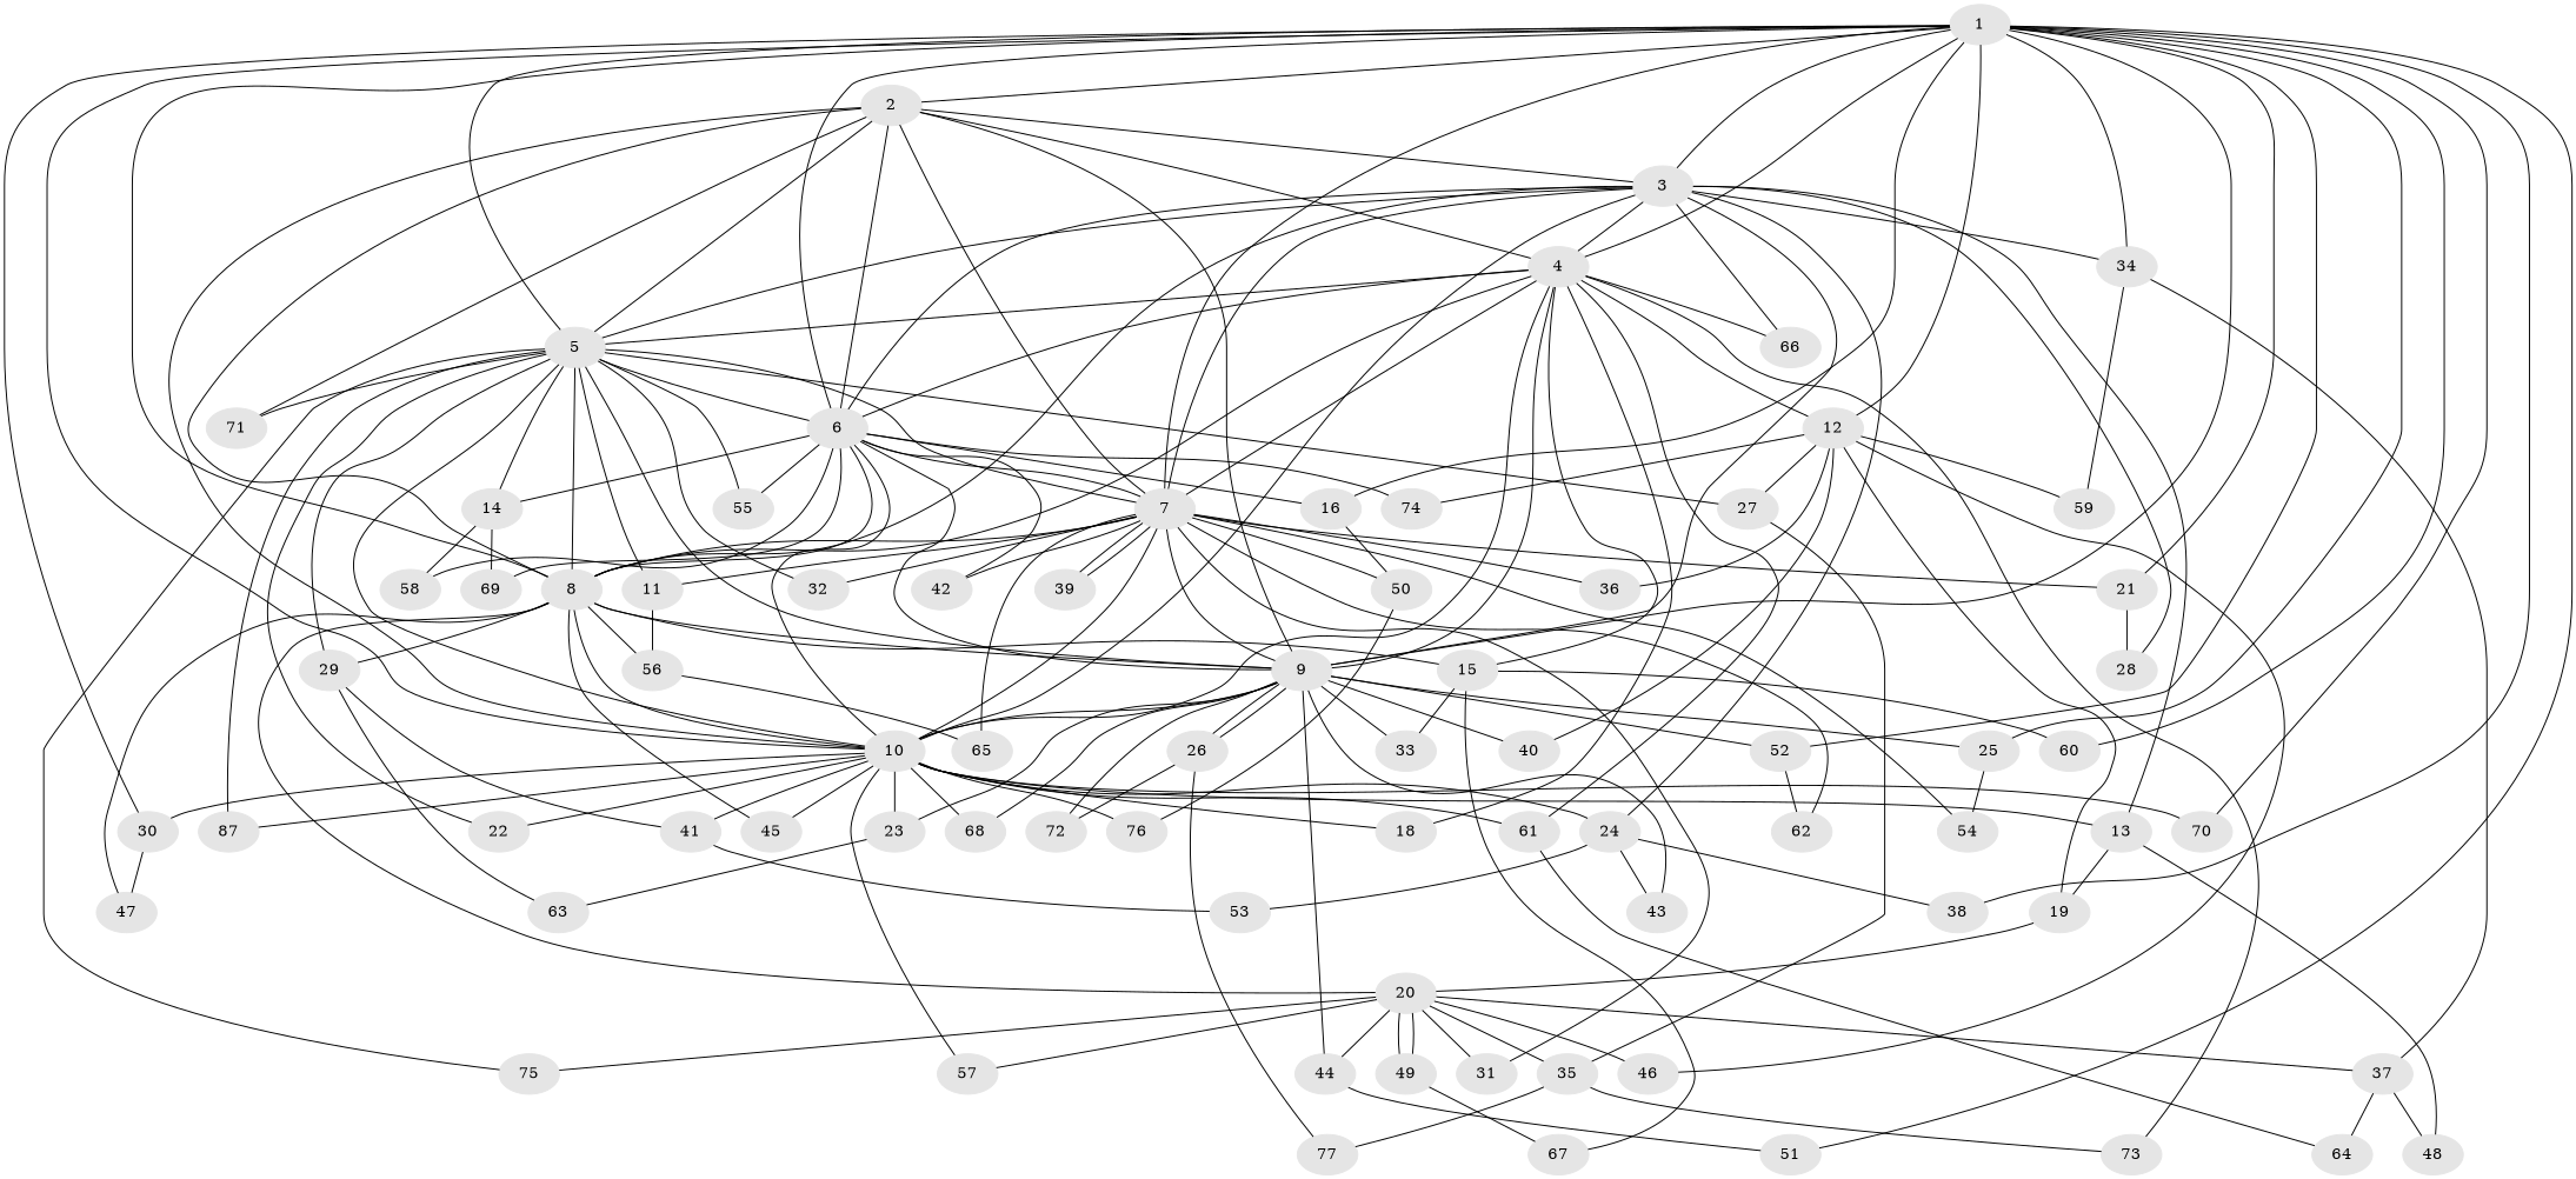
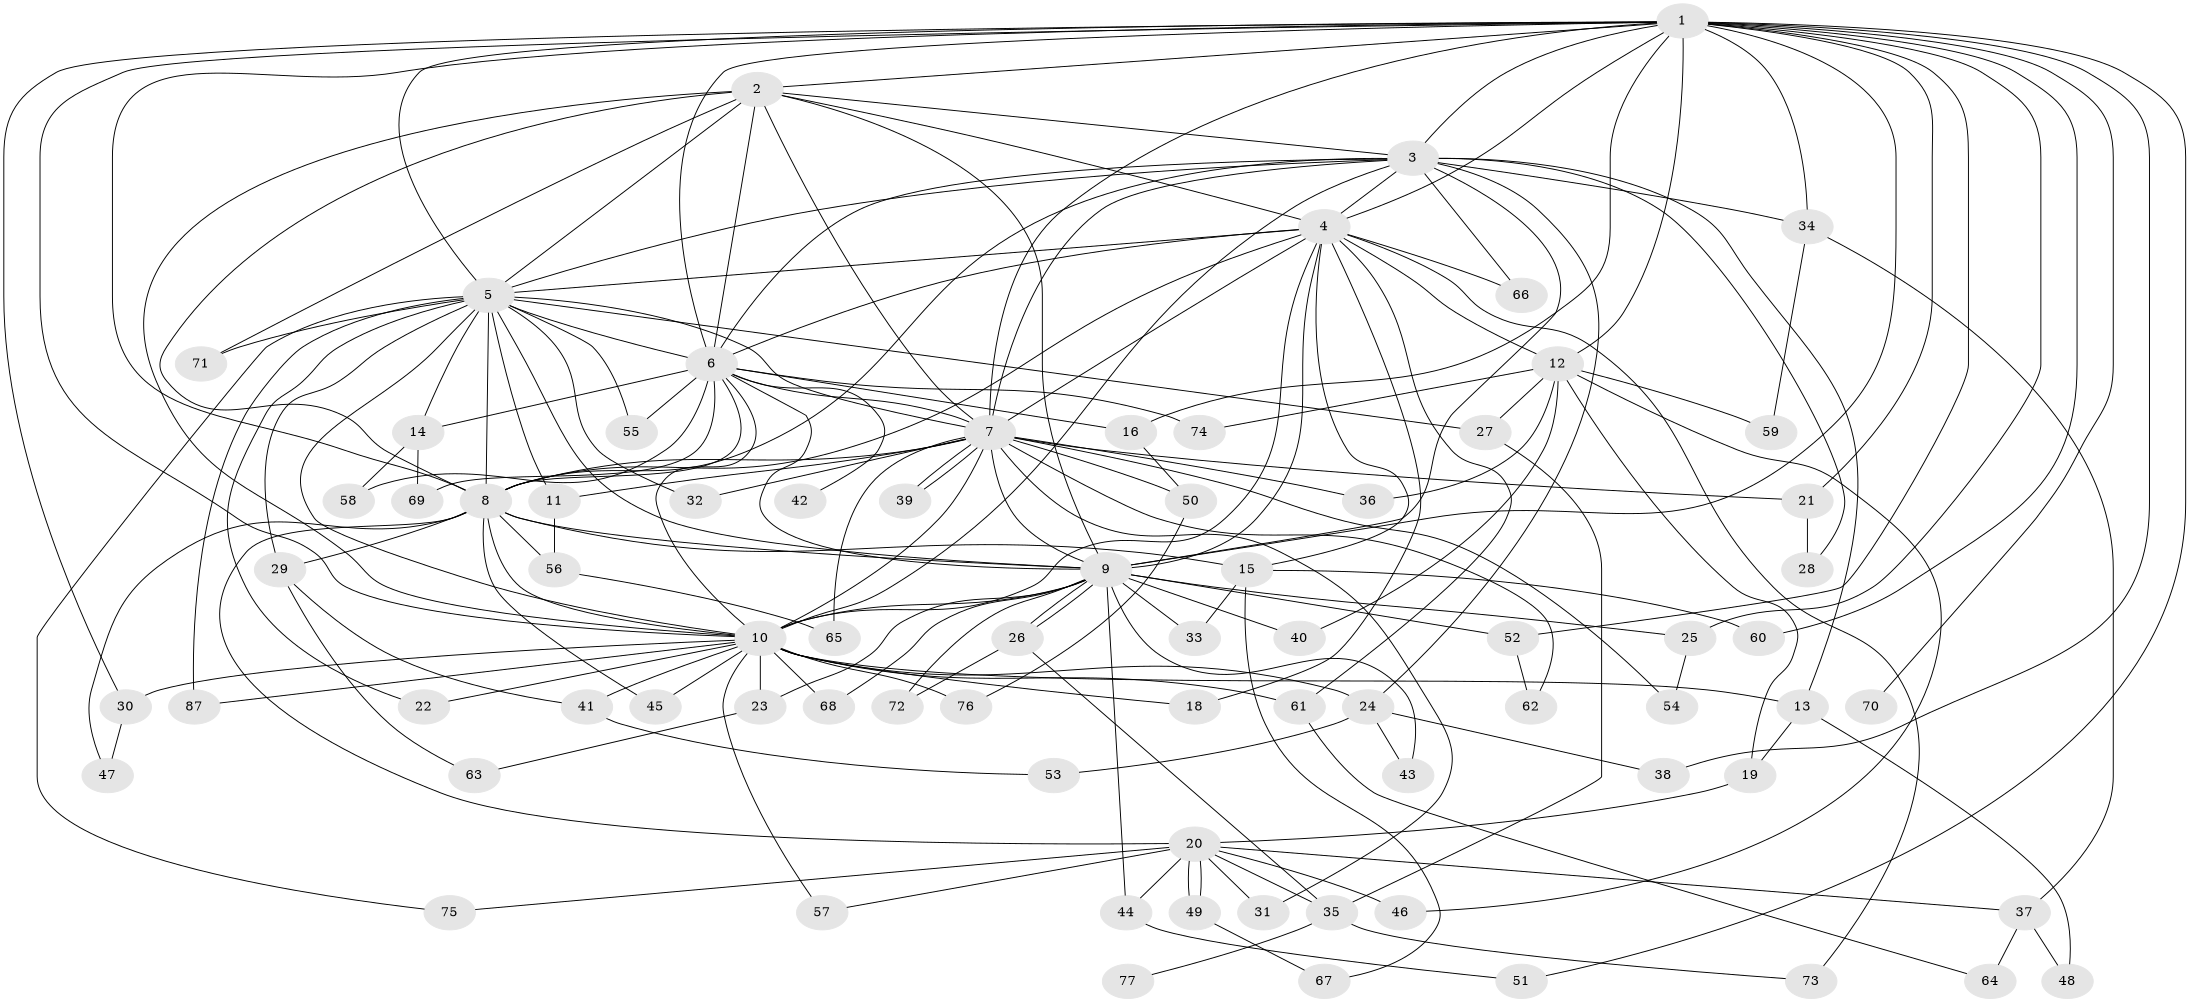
  graph {
    node [color=gray90 style=filled]
    1
    2
    3
    4
    5
    6
    7
    8
    9
    10
    12
    16
    21
    25
    30
    34
    38
    51
    52
    60
    70
    71
    13
    24
    28
    66
    15
    18
    61
    73
    11
    14
    n33 [label=87]
    22
    27
    29
    32
    55
    75
    42
    58
    69
    74
    31
    36
    39
    50
    54
    62
    65
    20
    45
    47
    56
    23
    26
    33
    40
    43
    44
    68
    72
    41
    57
    76
    19
    46
    59
    37
    48
    53
    67
    64
    35
    63
    49
    77
    1 -- 2
    1 -- 3
    1 -- 4
    1 -- 5
    1 -- 6
    1 -- 7
    1 -- 8
    1 -- 9
    1 -- 10
    1 -- 12
    1 -- 16
    1 -- 21
    1 -- 25
    1 -- 30
    1 -- 34
    1 -- 38
    1 -- 51
    1 -- 52
    1 -- 60
    1 -- 70
    2 -- 3
    2 -- 4
    2 -- 5
    2 -- 6
    2 -- 7
    2 -- 8
    2 -- 9
    2 -- 10
    2 -- 71
    3 -- 4
    3 -- 5
    3 -- 6
    3 -- 7
    3 -- 8
    3 -- 9
    3 -- 10
    3 -- 34
    3 -- 13
    3 -- 24
    3 -- 28
    3 -- 66
    4 -- 5
    4 -- 6
    4 -- 7
    4 -- 8
    4 -- 9
    4 -- 10
    4 -- 12
    4 -- 66
    4 -- 15
    4 -- 18
    4 -- 61
    4 -- 73
    5 -- 6
    5 -- 7
    5 -- 8
    5 -- 9
    5 -- 10
    5 -- 71
    5 -- 11
    5 -- 14
    5 -- n33
    5 -- 22
    5 -- 27
    5 -- 29
    5 -- 32
    5 -- 55
    5 -- 75
    6 -- 7
    6 -- 8
    6 -- 9
    6 -- 10
    6 -- 16
    6 -- 14
    6 -- 55
    6 -- 42
    6 -- 58
    6 -- 69
    6 -- 74
    7 -- 8
    7 -- 9
    7 -- 10
    7 -- 21
    7 -- 11
    7 -- 32
-   7 -- 42
    7 -- 31
    7 -- 36
    7 -- 39
    7 -- 39
    7 -- 50
    7 -- 54
    7 -- 62
    7 -- 65
    8 -- 9
    8 -- 10
    8 -- 15
    8 -- 29
    8 -- 20
    8 -- 45
    8 -- 47
    8 -- 56
    9 -- 10
    9 -- 25
    9 -- 52
    9 -- 23
    9 -- 26
    9 -- 26
    9 -- 33
    9 -- 40
    9 -- 43
    9 -- 44
    9 -- 68
    9 -- 72
    10 -- 30
-   10 -- 70
    10 -- 13
    10 -- 24
    10 -- 18
    10 -- 61
    10 -- n33
    10 -- 22
    10 -- 45
    10 -- 23
    10 -- 68
    10 -- 41
    10 -- 57
    10 -- 76
    12 -- 27
    12 -- 74
    12 -- 36
    12 -- 40
    12 -- 19
    12 -- 46
    12 -- 59
    16 -- 50
    21 -- 28
    25 -- 54
    30 -- 47
    34 -- 59
    34 -- 37
    52 -- 62
    13 -- 19
    13 -- 48
    24 -- 38
    24 -- 43
    24 -- 53
    15 -- 60
    15 -- 33
    15 -- 67
    61 -- 64
    11 -- 56
    14 -- 58
    14 -- 69
    27 -- 35
    29 -- 41
    29 -- 63
    50 -- 76
    20 -- 75
    20 -- 31
    20 -- 44
    20 -- 57
    20 -- 46
    20 -- 37
    20 -- 35
    20 -- 49
    20 -- 49
    56 -- 65
    23 -- 63
    26 -- 72
-   26 -- 77
+   26 -- 35
    44 -- 51
    41 -- 53
    19 -- 20
    37 -- 48
    37 -- 64
    35 -- 73
    35 -- 77
    49 -- 67
  }
